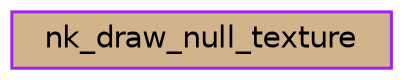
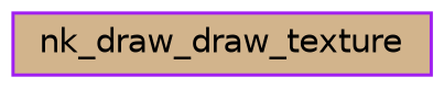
  digraph {
    rankdir=LR
-   n1 [color=purple fillcolor=tan fontname=Helvetica fontsize=10 height=0.2 label=nk_draw_null_texture shape=box style=filled width=0.4]
+   n1 [color=purple fillcolor=tan fontname=Helvetica fontsize=10 height=0.2 label=nk_draw_draw_texture shape=box style=filled width=0.4]
  }
